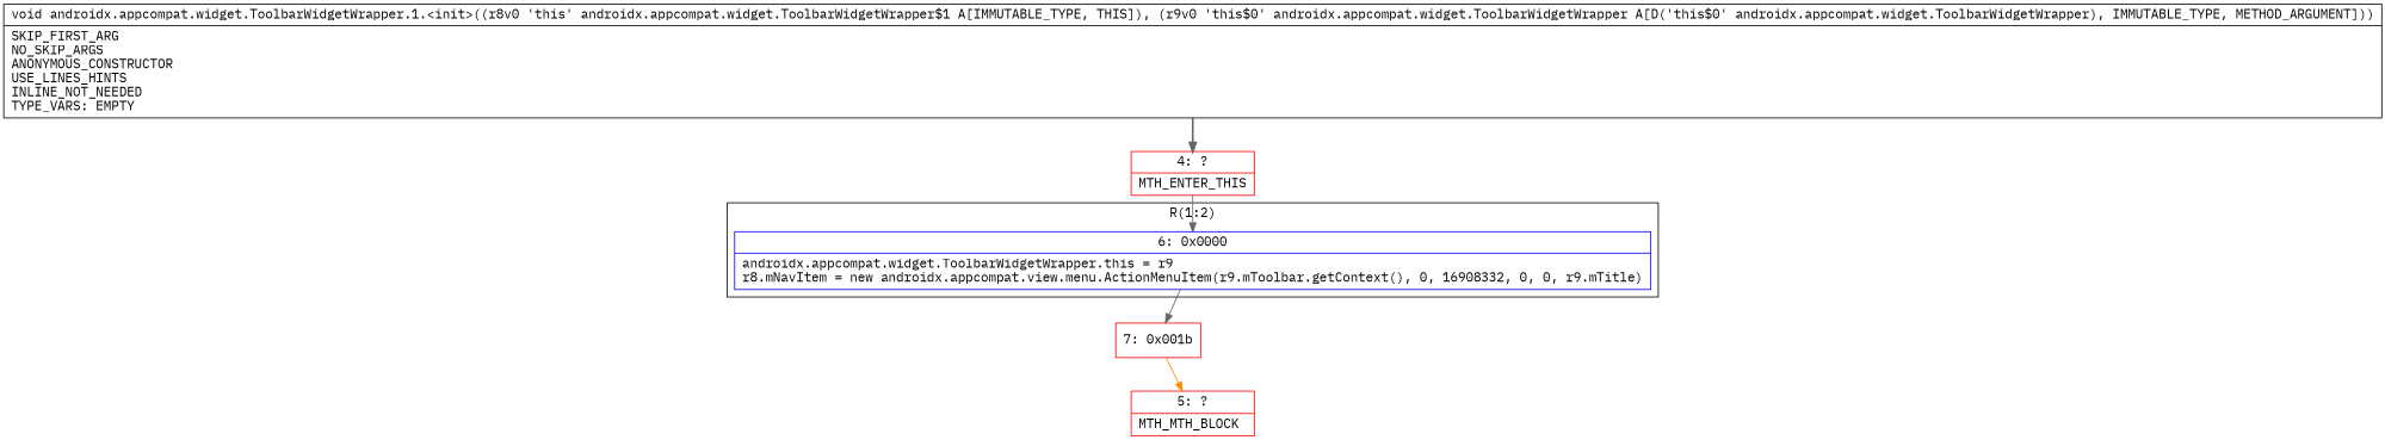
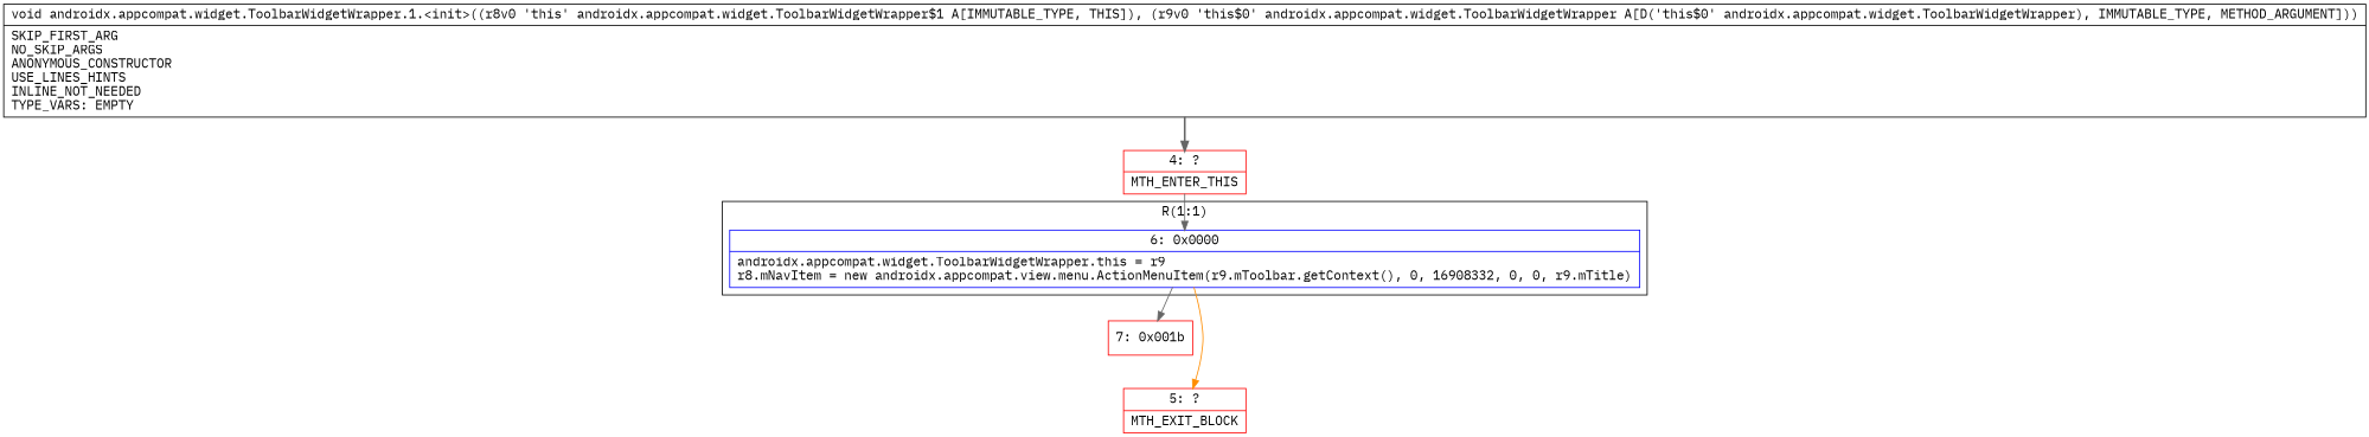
  digraph {
    fontname="IBM Plex Mono"
    node [color=red fontname="IBM Plex Mono" shape=record]
    edge [color=gray40 fontname="IBM Plex Mono" style=solid]
    n1 [color=blue label="{6\:\ 0x0000|androidx.appcompat.widget.ToolbarWidgetWrapper.this = r9\lr8.mNavItem = new androidx.appcompat.view.menu.ActionMenuItem(r9.mToolbar.getContext(), 0, 16908332, 0, 0, r9.mTitle)\l}"]
    n2 [label="{7\:\ 0x001b}"]
-   n3 [label="{5\:\ ?|MTH_MTH_BLOCK\l}"]
+   n3 [label="{5\:\ ?|MTH_EXIT_BLOCK\l}"]
    n4 [label="{4\:\ ?|MTH_ENTER_THIS\l}"]
    n5 [label="{void androidx.appcompat.widget.ToolbarWidgetWrapper.1.\<init\>((r8v0 'this' androidx.appcompat.widget.ToolbarWidgetWrapper$1 A[IMMUTABLE_TYPE, THIS]), (r9v0 'this$0' androidx.appcompat.widget.ToolbarWidgetWrapper A[D('this$0' androidx.appcompat.widget.ToolbarWidgetWrapper), IMMUTABLE_TYPE, METHOD_ARGUMENT]))  | SKIP_FIRST_ARG\lNO_SKIP_ARGS\lANONYMOUS_CONSTRUCTOR\lUSE_LINES_HINTS\lINLINE_NOT_NEEDED\lTYPE_VARS: EMPTY\l}" color=""]
    subgraph cluster_1 {
-     label="R(1:2)"
+     label="R(1:1)"
      n1
    }
    n1 -> n2
-   n2 -> n3 [color=darkorange]
+   n1 -> n3 [color=darkorange]
    n4 -> n1
    n5 -> n4 [style=bold]
  }
